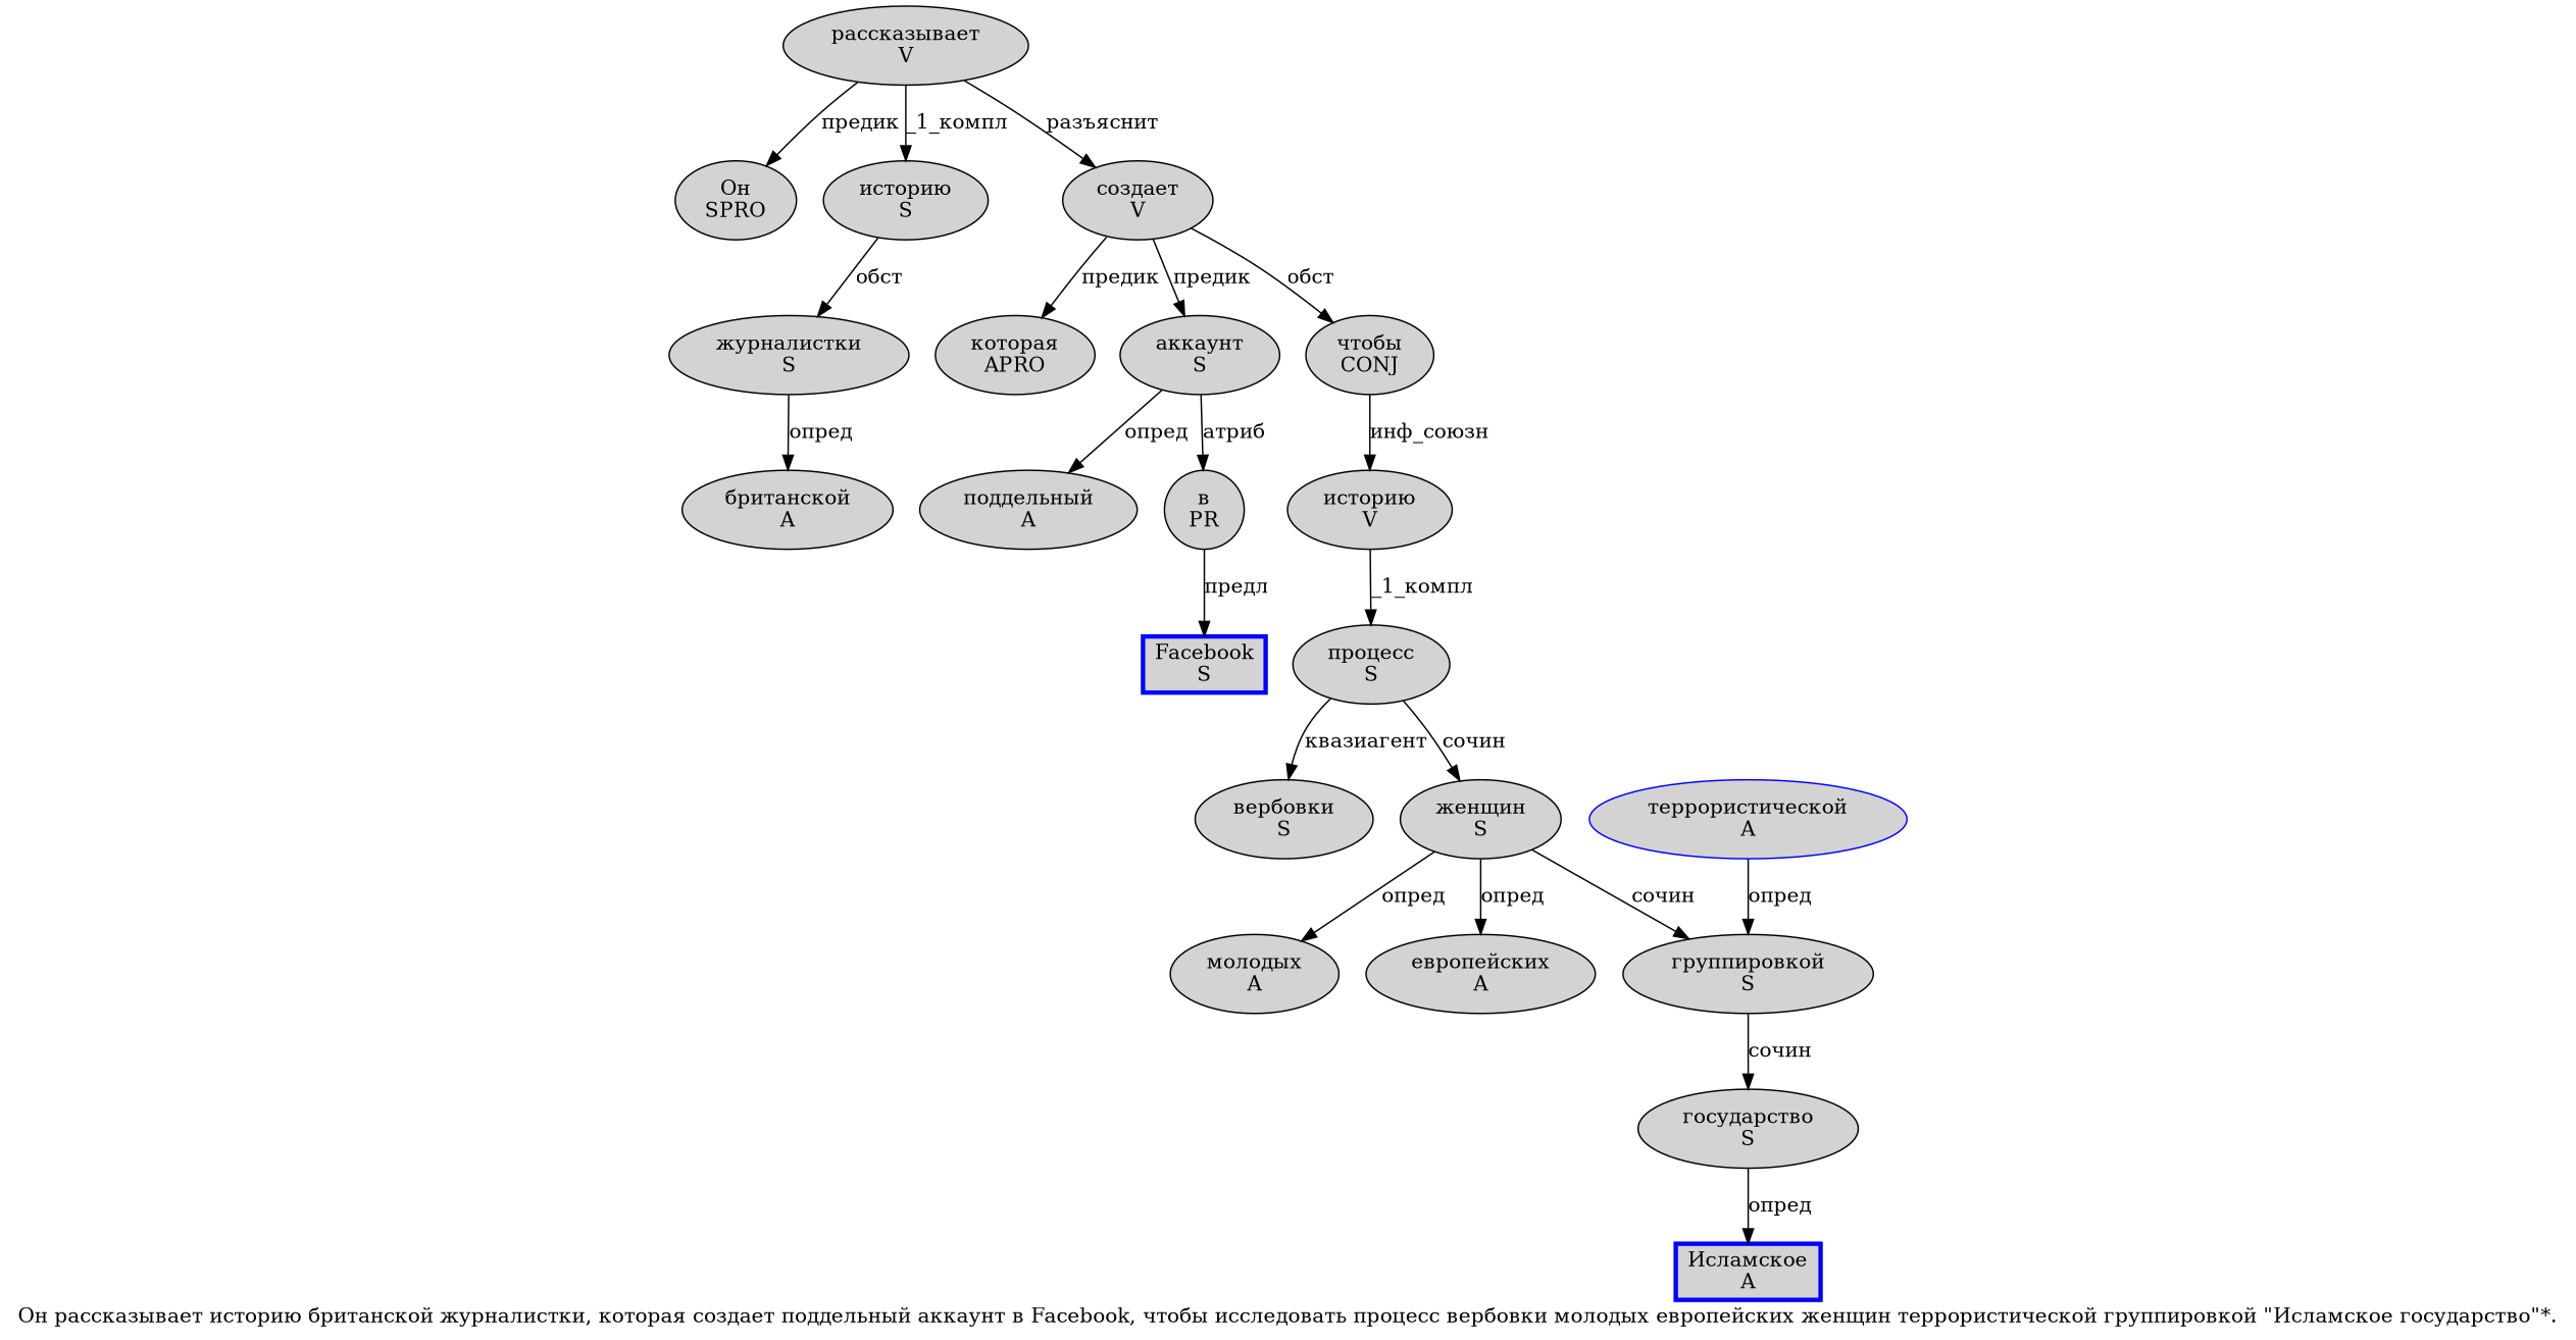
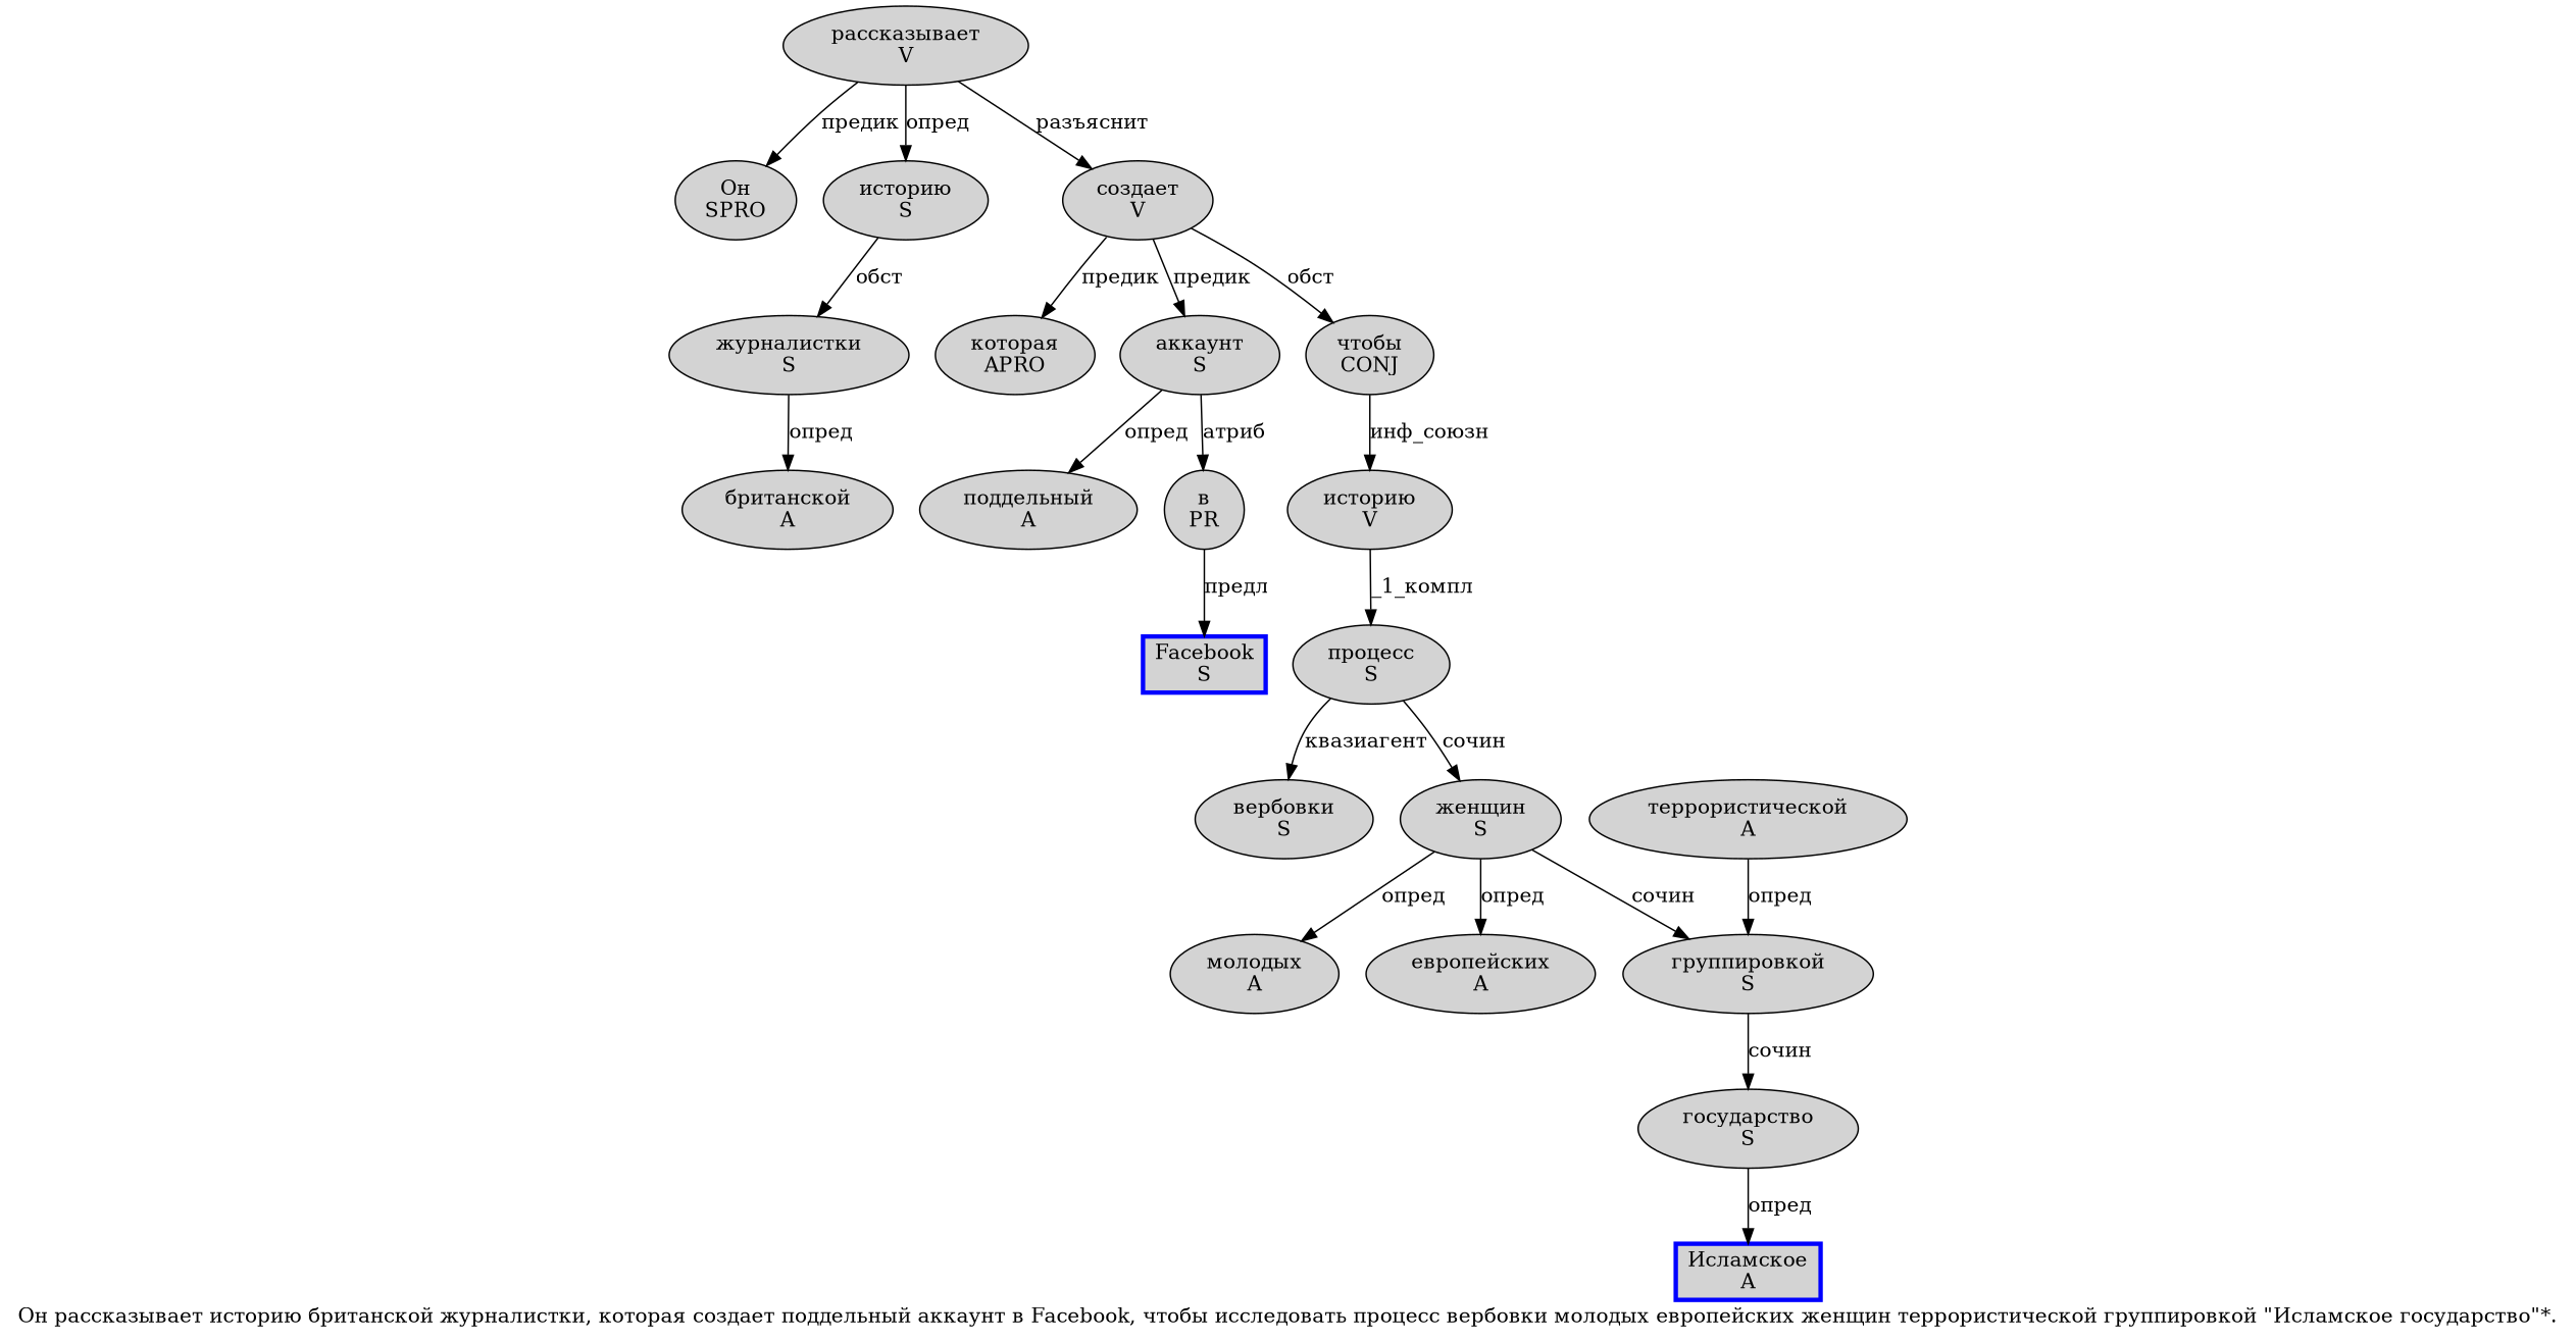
  digraph {
    label="Он рассказывает историю британской журналистки, которая создает поддельный аккаунт в Facebook, чтобы исследовать процесс вербовки молодых европейских женщин террористической группировкой \"Исламское государство\"*."
    node [fillcolor=lightgray penwidth=1 shape=ellipse style=filled]
    n1 [label="Он\nSPRO"]
    n2 [label="рассказывает\nV"]
    n3 [label="историю\nS"]
    n4 [label="создает\nV"]
    n5 [label="журналистки\nS"]
    n6 [label="которая\nAPRO"]
    n7 [label="аккаунт\nS"]
    n8 [label="чтобы\nCONJ"]
    n9 [label="британской\nA"]
    n10 [label="поддельный\nA"]
    n11 [label="в\nPR"]
    n12 [label="историю\nV"]
    n13 [color=blue label="Facebook\nS" penwidth=3 shape=box]
    n14 [label="процесс\nS"]
    n15 [label="вербовки\nS"]
    n16 [label="женщин\nS"]
    n17 [label="молодых\nA"]
    n18 [label="европейских\nA"]
    n19 [label="группировкой\nS"]
    n20 [label="государство\nS"]
-   n21 [label="террористической\nA" color=blue]
+   n21 [label="террористической\nA"]
    n22 [color=blue label="Исламское\nA" penwidth=3 shape=box]
    n2 -> n1 [label="предик"]
-   n2 -> n3 [label="_1_компл"]
+   n2 -> n3 [label="опред"]
    n2 -> n4 [label="разъяснит"]
    n3 -> n5 [label="обст"]
    n4 -> n6 [label="предик"]
    n4 -> n7 [label="предик"]
    n4 -> n8 [label="обст"]
    n5 -> n9 [label="опред"]
    n7 -> n10 [label="опред"]
    n7 -> n11 [label="атриб"]
    n8 -> n12 [label="инф_союзн"]
    n11 -> n13 [label="предл"]
    n12 -> n14 [label="_1_компл"]
    n14 -> n15 [label="квазиагент"]
    n14 -> n16 [label="сочин"]
    n16 -> n17 [label="опред"]
    n16 -> n18 [label="опред"]
    n16 -> n19 [label="сочин"]
    n19 -> n20 [label="сочин"]
    n20 -> n22 [label="опред"]
    n21 -> n19 [label="опред"]
  }
